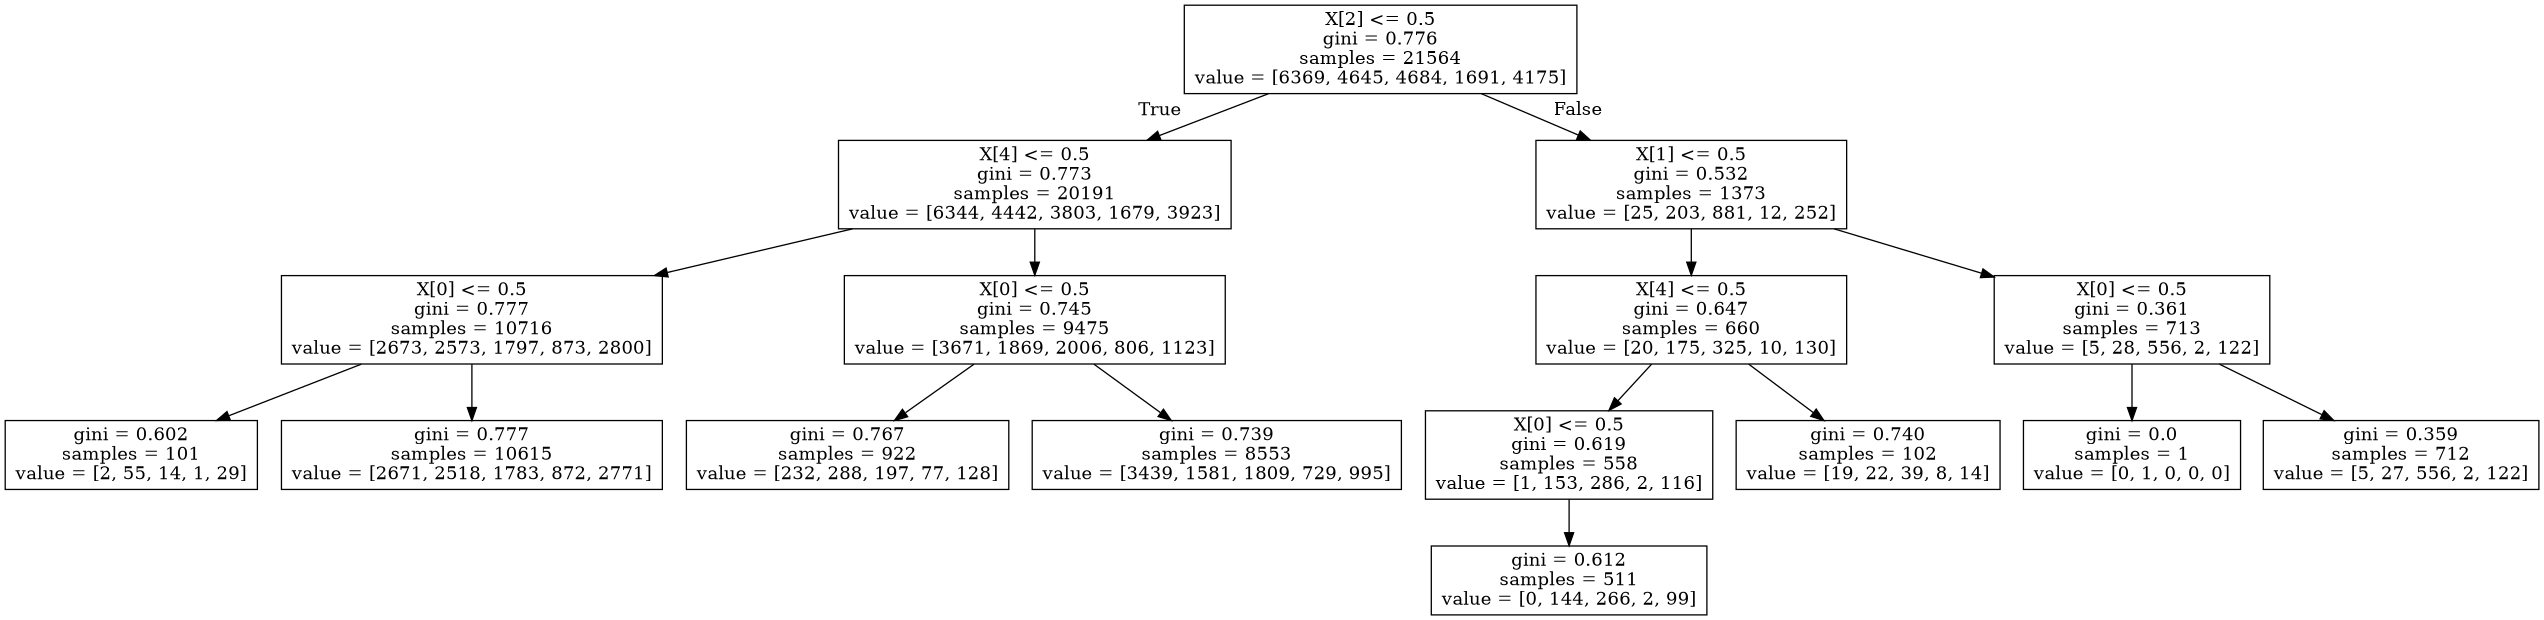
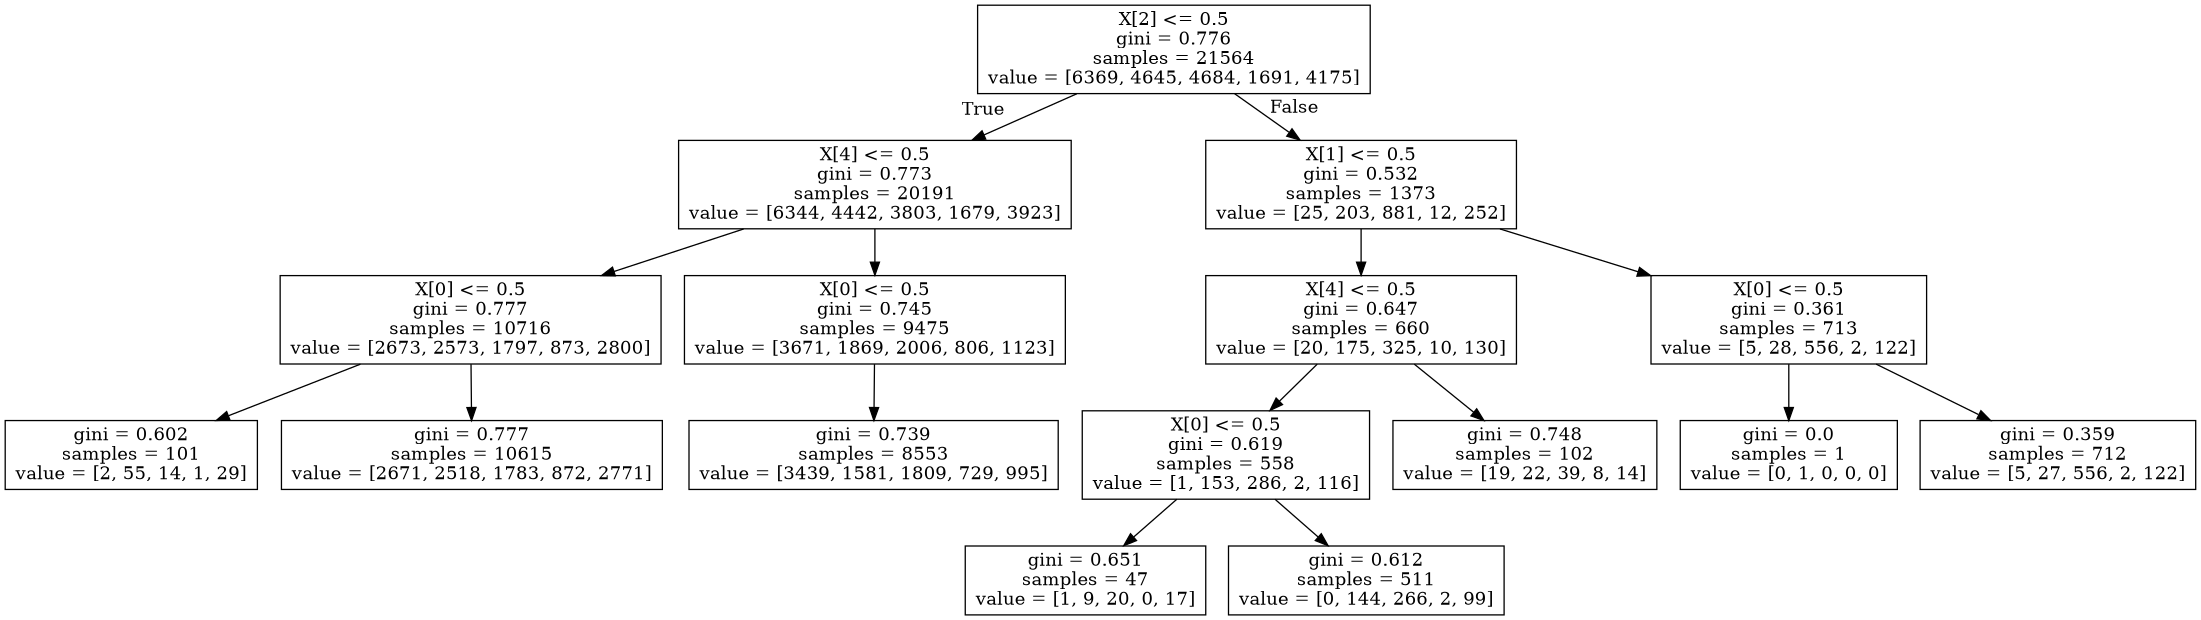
  digraph {
    node [shape=box]
    n1 [label="X[2] <= 0.5\ngini = 0.776\nsamples = 21564\nvalue = [6369, 4645, 4684, 1691, 4175]"]
    n2 [label="X[4] <= 0.5\ngini = 0.773\nsamples = 20191\nvalue = [6344, 4442, 3803, 1679, 3923]"]
    n3 [label="X[1] <= 0.5\ngini = 0.532\nsamples = 1373\nvalue = [25, 203, 881, 12, 252]"]
    n4 [label="X[0] <= 0.5\ngini = 0.777\nsamples = 10716\nvalue = [2673, 2573, 1797, 873, 2800]"]
    n5 [label="X[0] <= 0.5\ngini = 0.745\nsamples = 9475\nvalue = [3671, 1869, 2006, 806, 1123]"]
    n6 [label="X[4] <= 0.5\ngini = 0.647\nsamples = 660\nvalue = [20, 175, 325, 10, 130]"]
    n7 [label="X[0] <= 0.5\ngini = 0.361\nsamples = 713\nvalue = [5, 28, 556, 2, 122]"]
    n8 [label="gini = 0.602\nsamples = 101\nvalue = [2, 55, 14, 1, 29]"]
    n9 [label="gini = 0.777\nsamples = 10615\nvalue = [2671, 2518, 1783, 872, 2771]"]
-   n10 [label="gini = 0.767\nsamples = 922\nvalue = [232, 288, 197, 77, 128]"]
    n11 [label="gini = 0.739\nsamples = 8553\nvalue = [3439, 1581, 1809, 729, 995]"]
    n12 [label="X[0] <= 0.5\ngini = 0.619\nsamples = 558\nvalue = [1, 153, 286, 2, 116]"]
-   n13 [label="gini = 0.740\nsamples = 102\nvalue = [19, 22, 39, 8, 14]"]
+   n13 [label="gini = 0.748\nsamples = 102\nvalue = [19, 22, 39, 8, 14]"]
    n14 [label="gini = 0.0\nsamples = 1\nvalue = [0, 1, 0, 0, 0]"]
    n15 [label="gini = 0.359\nsamples = 712\nvalue = [5, 27, 556, 2, 122]"]
+   n16 [label="gini = 0.651\nsamples = 47\nvalue = [1, 9, 20, 0, 17]"]
    n17 [label="gini = 0.612\nsamples = 511\nvalue = [0, 144, 266, 2, 99]"]
    n1 -> n2 [headlabel=True labelangle=45 labeldistance=2.5]
    n1 -> n3 [headlabel=False labelangle=-45 labeldistance=2.5]
    n2 -> n4
    n2 -> n5
    n3 -> n6
    n3 -> n7
    n4 -> n8
    n4 -> n9
-   n5 -> n10
    n5 -> n11
    n6 -> n12
    n6 -> n13
    n7 -> n14
    n7 -> n15
+   n12 -> n16
    n12 -> n17
  }
